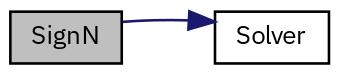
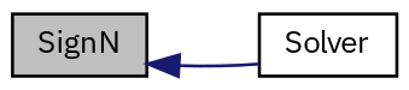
  digraph {
    rankdir=LR
    fontname="IBM Plex Sans"
    node [color=black fontname="IBM Plex Sans" fontsize=10 shape=record style=filled]
    n1 [fillcolor=grey75 fontcolor=black height=0.2 label=SignN width=0.4]
    n2 [fillcolor=white height=0.2 label=Solver width=0.4]
-   n2 -> n1 [color=midnightblue dir=back fontname="IBM Plex Sans" fontsize=10 labelfontname=Helvetica labelfontsize=10 style=solid]
+   n1 -> n2 [color=midnightblue dir=back fontname="IBM Plex Sans" fontsize=10 labelfontname=Helvetica labelfontsize=10 style=solid]
  }
